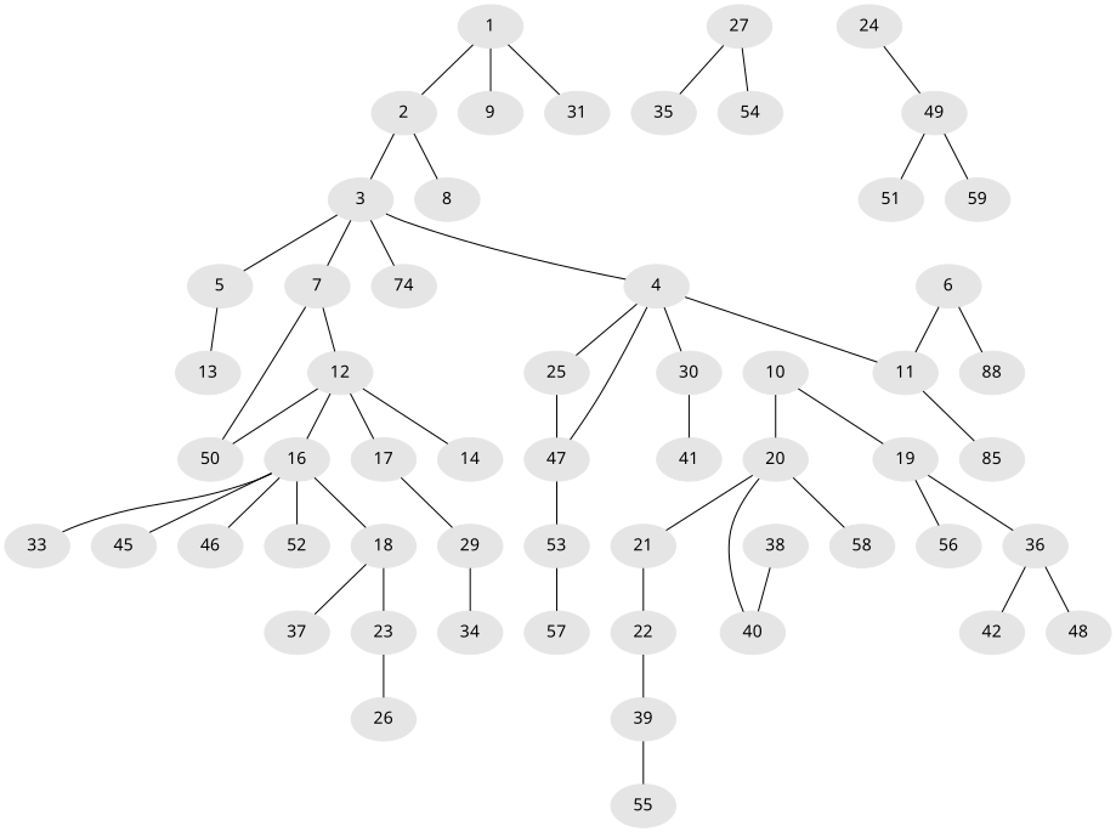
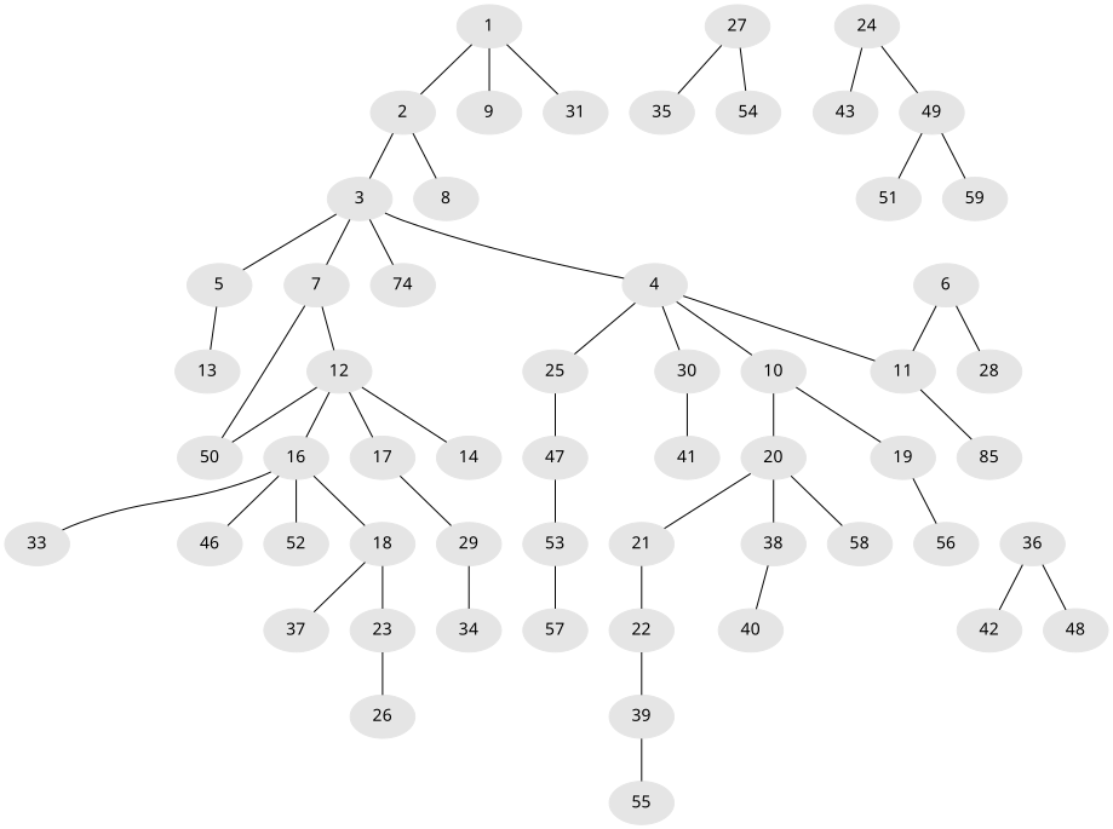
  graph {
    fontname="Noto Sans"
    node [color=gray90 fontname="Noto Sans" style=filled]
    edge [fontname="Noto Sans"]
    1
    2
    9
    31
    3
    8
    4
    5
    7
    n10 [label=74]
    10
    25
    30
    11
    13
    12
    50
    6
-   28 [label=88]
+   28
    19
    20
    47
    41
    n24 [label=85]
    14
    16
    17
    27
    35
    54
    36
    56
    21
    38
    58
    18
    33
-   45
    46
    52
    29
    23
    37
    24
+   43
    49
    34
    26
    42
    48
    22
    40
    39
    55
    51
    59
    53
    57
    1 -- 2
    1 -- 9
    1 -- 31
    2 -- 3
    2 -- 8
    3 -- 4
    3 -- 5
    3 -- 7
    3 -- n10
-   4 -- 47
+   4 -- 10
    4 -- 25
    4 -- 30
    4 -- 11
    5 -- 13
    7 -- 12
    7 -- 50
    10 -- 19
    10 -- 20
    25 -- 47
    30 -- 41
    11 -- n24
    12 -- 50
    12 -- 14
    12 -- 16
    12 -- 17
    6 -- 11
    6 -- 28
-   19 -- 36
    19 -- 56
    20 -- 21
-   20 -- 40
+   20 -- 38
    20 -- 58
    47 -- 53
    16 -- 18
    16 -- 33
-   16 -- 45
    16 -- 46
    16 -- 52
    17 -- 29
    27 -- 35
    27 -- 54
    36 -- 42
    36 -- 48
    21 -- 22
    38 -- 40
    18 -- 23
    18 -- 37
    29 -- 34
    23 -- 26
+   24 -- 43
    24 -- 49
    49 -- 51
    49 -- 59
    22 -- 39
    39 -- 55
    53 -- 57
  }
